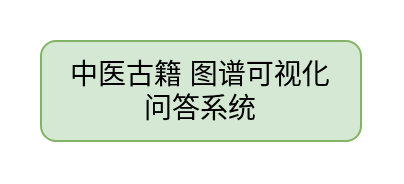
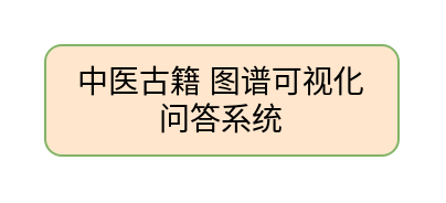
  <mxCell id="0" />
  <mxCell id="1" parent="0" />
- <mxCell id="2" value="中医古籍 图谱可视化&lt;br style=&quot;font-size: 14px;&quot;&gt;问答系统" style="rounded=1;whiteSpace=wrap;html=1;fillColor=#d5e8d4;strokeColor=#82b366;fontSize=14;" vertex="1" parent="1"><mxGeometry x="20" y="20" width="160" height="50" as="geometry" /></mxCell>
+ <mxCell id="2" value="中医古籍 图谱可视化&lt;br style=&quot;font-size: 14px;&quot;&gt;问答系统" style="rounded=1;whiteSpace=wrap;html=1;fillColor=#ffe6cc;strokeColor=#82b366;fontSize=14;" vertex="1" parent="1"><mxGeometry x="20" y="20" width="160" height="50" as="geometry" /></mxCell>
